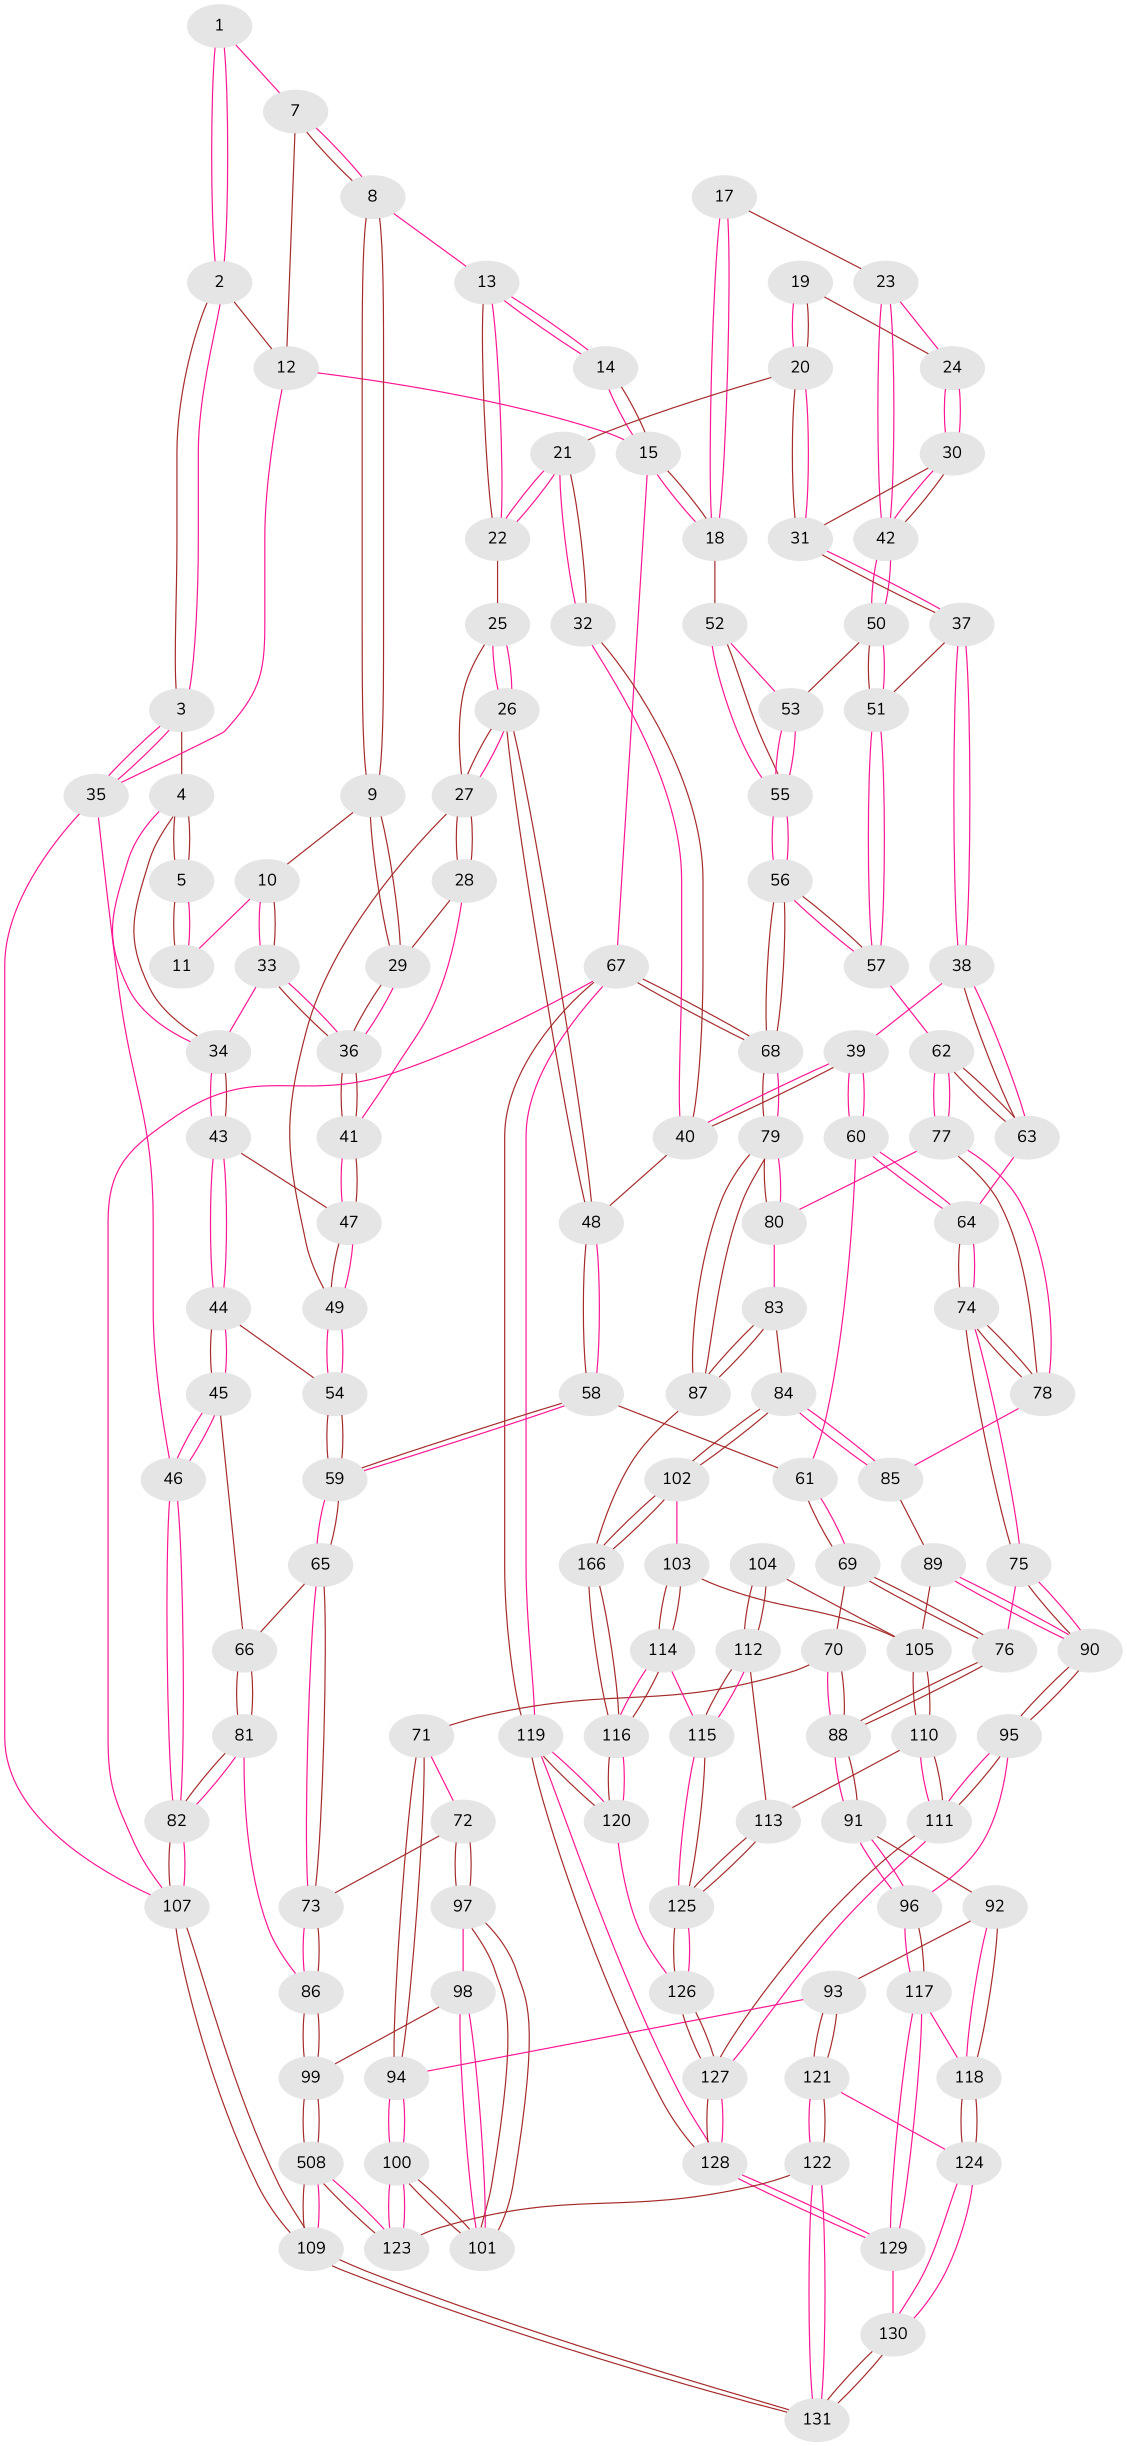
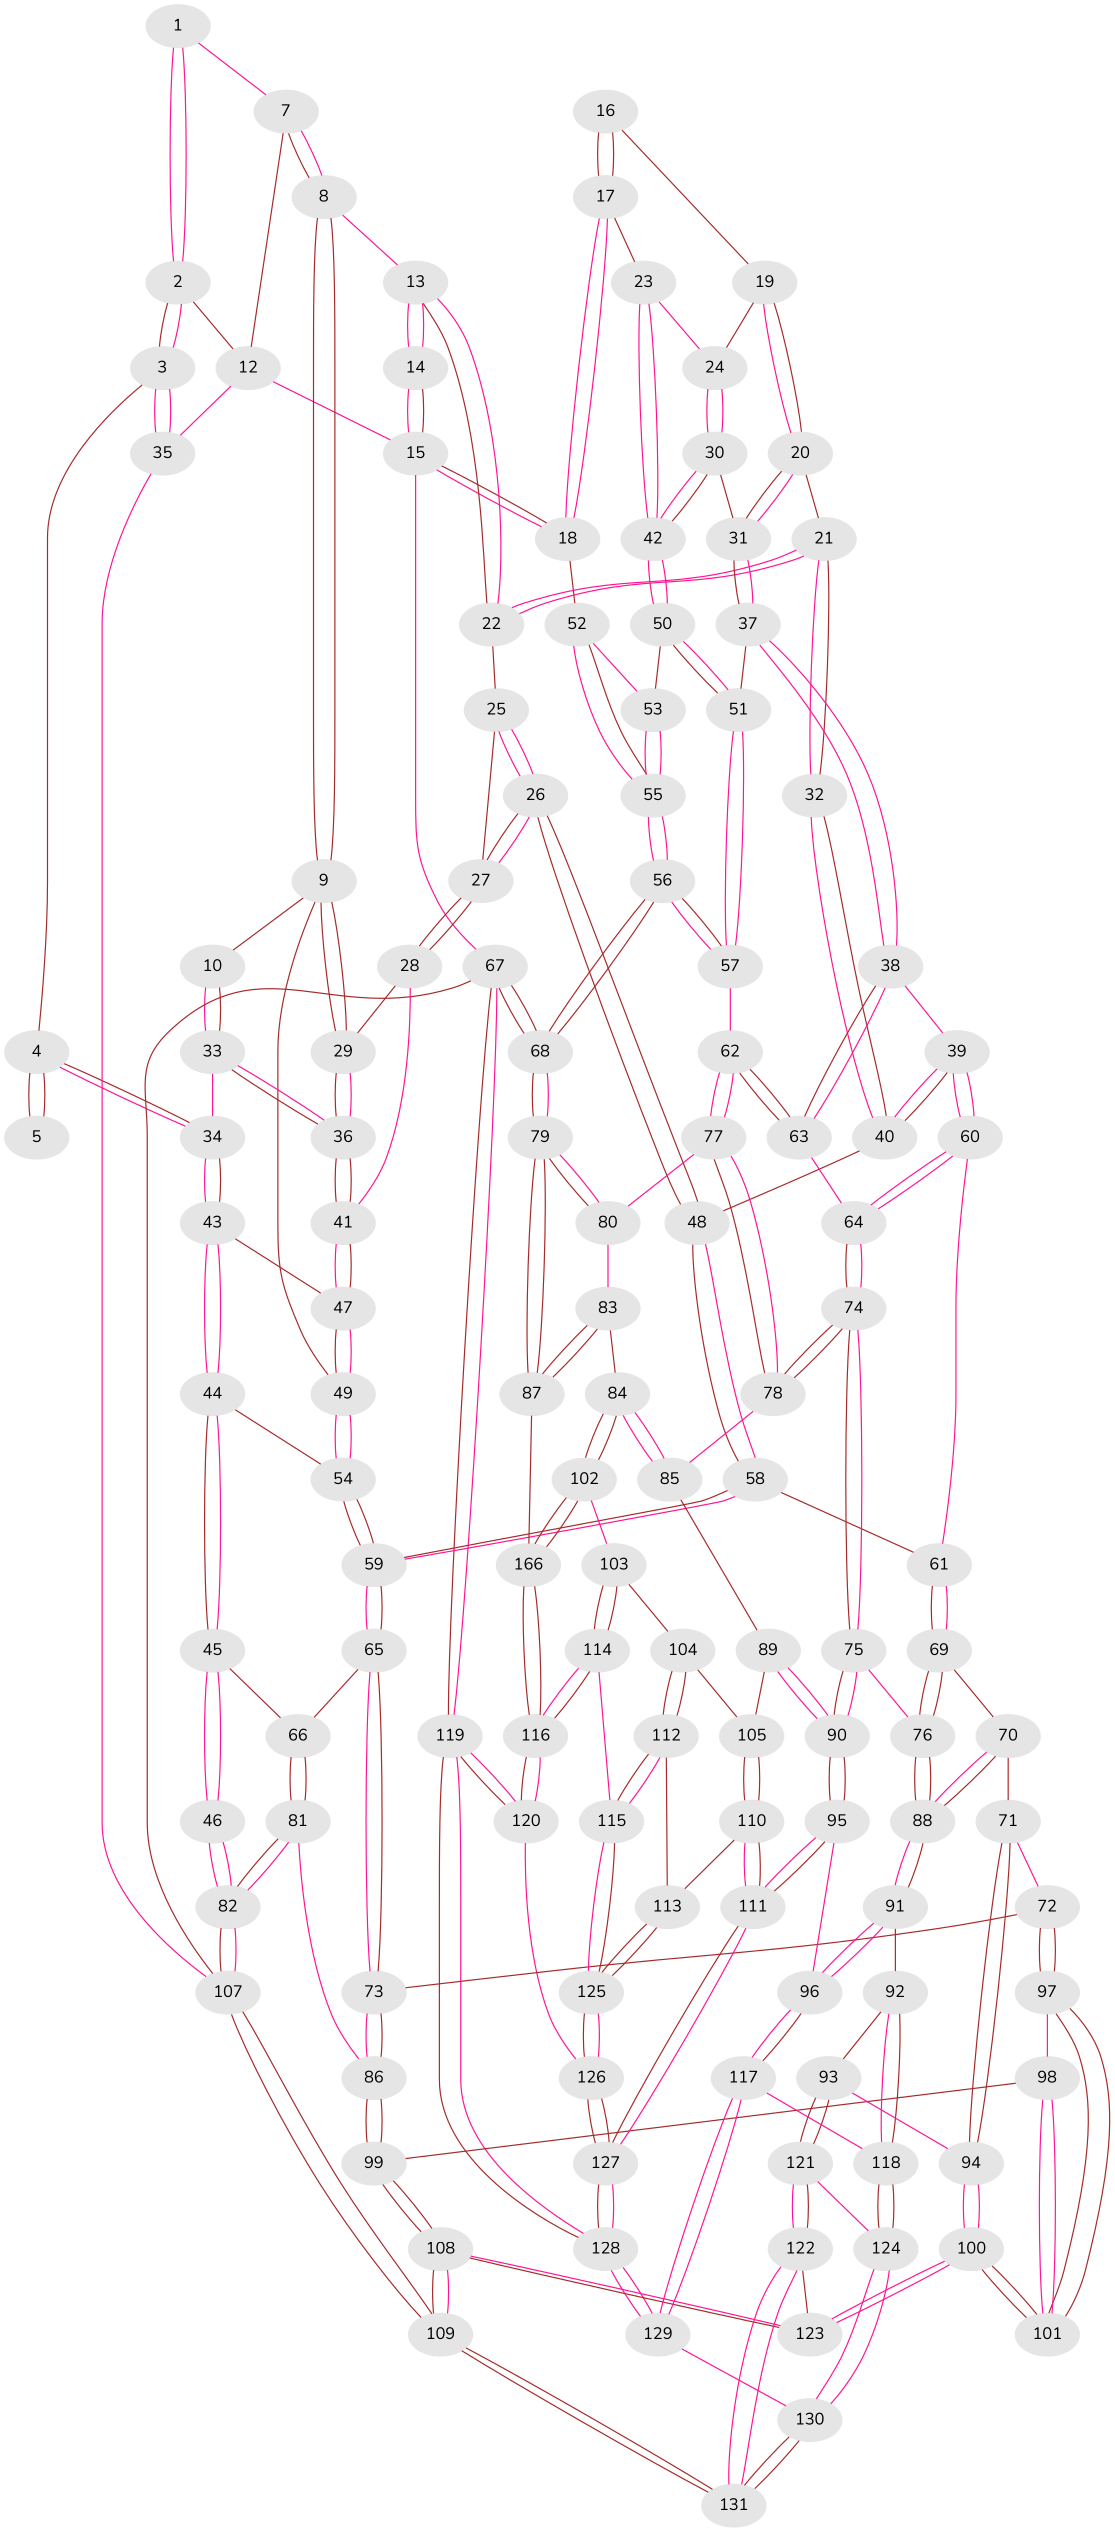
  graph {
    fontname=Nunito
    node [color=gray90 fontname=Nunito style=filled]
    edge [color=brown fontname=Nunito]
    1
    2
    7
    3
    12
    8
    4
    35
    15
    5
    34
    46
    107
-   11
    43
    9
    13
    10
    29
    14
    22
    33
    36
    18
    67
    25
    52
    68
    119
+   16
    17
    19
    23
    20
    24
    42
    53
    55
    21
    31
    30
    32
    37
    40
    26
    27
    50
    48
    28
    49
    58
    41
    54
    47
    38
    51
    44
    82
    109
    39
    63
    57
    60
    64
    61
    45
    66
    59
    81
    62
    56
    65
    79
    77
    69
    73
    74
    70
    76
    78
    80
    75
    86
    120
    128
    87
    71
    88
    72
    94
    91
    97
    100
    98
    101
    99
    90
    85
    95
    83
    89
    n102 [label=166]
    84
    102
    103
    105
-   108 [label=508]
+   108
    116
    92
    96
    110
    111
    93
    118
    117
    121
    124
    122
    123
    127
    129
    104
    114
    112
    115
    113
    131
    125
    126
    130
    1 -- 2 [color=deeppink]
    1 -- 2 [color=deeppink]
    1 -- 7 [color=deeppink]
    2 -- 3
    2 -- 3 [color=deeppink]
    2 -- 12
    7 -- 12
    7 -- 8
    7 -- 8 [color=deeppink]
    3 -- 4
    3 -- 35 [color=deeppink]
    3 -- 35 [color=deeppink]
    12 -- 35 [color=deeppink]
    12 -- 15 [color=deeppink]
    8 -- 9
    8 -- 9
    8 -- 13 [color=deeppink]
    4 -- 5
    4 -- 5
    4 -- 34 [color=deeppink]
    4 -- 34
-   35 -- 46 [color=deeppink]
    35 -- 107 [color=deeppink]
    15 -- 18 [color=deeppink]
    15 -- 18
    15 -- 67 [color=deeppink]
-   5 -- 11
-   5 -- 11 [color=deeppink]
    34 -- 43 [color=deeppink]
    34 -- 43
    46 -- 82 [color=deeppink]
    46 -- 82 [color=deeppink]
    107 -- 109
    107 -- 109
    43 -- 47
    43 -- 44 [color=deeppink]
    43 -- 44 [color=deeppink]
    9 -- 10
    9 -- 29
    9 -- 29
    13 -- 14 [color=deeppink]
    13 -- 14 [color=deeppink]
    13 -- 22
    13 -- 22 [color=deeppink]
-   10 -- 11 [color=deeppink]
    10 -- 33 [color=deeppink]
    10 -- 33
    29 -- 36
    29 -- 36 [color=deeppink]
    14 -- 15 [color=deeppink]
    14 -- 15
    22 -- 25
    33 -- 34 [color=deeppink]
    33 -- 36
    33 -- 36 [color=deeppink]
    36 -- 41
    36 -- 41
    18 -- 52
-   67 -- 107 [color=deeppink]
+   67 -- 107
    67 -- 68
    67 -- 68
    67 -- 119
    67 -- 119 [color=deeppink]
    25 -- 26 [color=deeppink]
    25 -- 26 [color=deeppink]
    25 -- 27
    52 -- 53 [color=deeppink]
    52 -- 55 [color=deeppink]
    52 -- 55
    68 -- 79
    68 -- 79 [color=deeppink]
    119 -- 120
    119 -- 120 [color=deeppink]
    119 -- 128
    119 -- 128 [color=deeppink]
+   16 -- 17
+   16 -- 17
+   16 -- 19
    17 -- 18 [color=deeppink]
    17 -- 18 [color=deeppink]
    17 -- 23
    19 -- 20 [color=deeppink]
    19 -- 20
    19 -- 24
    23 -- 24 [color=deeppink]
    23 -- 42 [color=deeppink]
    23 -- 42 [color=deeppink]
    20 -- 21
    20 -- 31
    20 -- 31 [color=deeppink]
    24 -- 30 [color=deeppink]
    24 -- 30 [color=deeppink]
    42 -- 50 [color=deeppink]
    42 -- 50 [color=deeppink]
    53 -- 55 [color=deeppink]
    53 -- 55 [color=deeppink]
    55 -- 56 [color=deeppink]
    55 -- 56 [color=deeppink]
    21 -- 22 [color=deeppink]
    21 -- 22 [color=deeppink]
    21 -- 32 [color=deeppink]
    21 -- 32
    31 -- 37
    31 -- 37 [color=deeppink]
    30 -- 42 [color=deeppink]
    30 -- 42
    30 -- 31
    32 -- 40 [color=deeppink]
    32 -- 40
    37 -- 38 [color=deeppink]
    37 -- 38 [color=deeppink]
    37 -- 51
    40 -- 48
    26 -- 27
    26 -- 27 [color=deeppink]
    26 -- 48
    26 -- 48
    27 -- 28
    27 -- 28
-   27 -- 49
+   9 -- 49
    50 -- 53
    50 -- 51
    50 -- 51 [color=deeppink]
    48 -- 58
    48 -- 58 [color=deeppink]
    28 -- 29
    28 -- 41 [color=deeppink]
    49 -- 54 [color=deeppink]
    49 -- 54 [color=deeppink]
    58 -- 61
    58 -- 59
    58 -- 59 [color=deeppink]
    41 -- 47 [color=deeppink]
    41 -- 47
    54 -- 59
    54 -- 59
    47 -- 49
    47 -- 49 [color=deeppink]
    38 -- 39 [color=deeppink]
    38 -- 63
    38 -- 63 [color=deeppink]
    51 -- 57 [color=deeppink]
    51 -- 57 [color=deeppink]
    44 -- 54
    44 -- 45
    44 -- 45 [color=deeppink]
    82 -- 107
    82 -- 107 [color=deeppink]
    109 -- 131
    109 -- 131
    39 -- 40 [color=deeppink]
    39 -- 40
    39 -- 60 [color=deeppink]
    39 -- 60 [color=deeppink]
    63 -- 64 [color=deeppink]
    57 -- 62 [color=deeppink]
    60 -- 64 [color=deeppink]
    60 -- 64 [color=deeppink]
    60 -- 61 [color=deeppink]
    64 -- 74
    64 -- 74 [color=deeppink]
    61 -- 69
    61 -- 69 [color=deeppink]
    45 -- 46 [color=deeppink]
    45 -- 46 [color=deeppink]
    45 -- 66
    66 -- 81
    66 -- 81
    59 -- 65 [color=deeppink]
    59 -- 65
    81 -- 82
    81 -- 82 [color=deeppink]
    81 -- 86 [color=deeppink]
    62 -- 63
    62 -- 63
    62 -- 77 [color=deeppink]
    62 -- 77 [color=deeppink]
    56 -- 68
    56 -- 68
    56 -- 57 [color=deeppink]
    56 -- 57
    65 -- 66
    65 -- 73 [color=deeppink]
    65 -- 73
    79 -- 80
    79 -- 80 [color=deeppink]
    79 -- 87
    79 -- 87
    77 -- 78
    77 -- 78 [color=deeppink]
    77 -- 80 [color=deeppink]
    69 -- 70
    69 -- 76
    69 -- 76
    73 -- 86 [color=deeppink]
    73 -- 86
    74 -- 78
    74 -- 78
    74 -- 75
    74 -- 75 [color=deeppink]
    70 -- 71
    70 -- 88 [color=deeppink]
    70 -- 88
    76 -- 88
    76 -- 88
    78 -- 85 [color=deeppink]
    80 -- 83 [color=deeppink]
    75 -- 76 [color=deeppink]
    75 -- 90
    75 -- 90 [color=deeppink]
    86 -- 99
    86 -- 99
    120 -- 126 [color=deeppink]
    128 -- 129 [color=deeppink]
    128 -- 129 [color=deeppink]
    87 -- n102
    71 -- 72 [color=deeppink]
    71 -- 94
    71 -- 94
    88 -- 91 [color=deeppink]
    88 -- 91
    72 -- 73
    72 -- 97
    72 -- 97
    94 -- 100 [color=deeppink]
    94 -- 100 [color=deeppink]
    91 -- 92
    91 -- 96 [color=deeppink]
    91 -- 96 [color=deeppink]
    97 -- 98 [color=deeppink]
    97 -- 101
    97 -- 101
    100 -- 101
    100 -- 101
    100 -- 123 [color=deeppink]
    100 -- 123 [color=deeppink]
    98 -- 101 [color=deeppink]
    98 -- 101 [color=deeppink]
    98 -- 99
    99 -- 108
    99 -- 108
    90 -- 95
    90 -- 95
    85 -- 89
    95 -- 96 [color=deeppink]
    95 -- 111 [color=deeppink]
    95 -- 111
    83 -- 87
    83 -- 87
    83 -- 84
    89 -- 90 [color=deeppink]
    89 -- 90 [color=deeppink]
    89 -- 105
    n102 -- 116
    n102 -- 116
    84 -- 85 [color=deeppink]
    84 -- 85 [color=deeppink]
    84 -- 102
    84 -- 102
    102 -- n102
    102 -- n102
    102 -- 103 [color=deeppink]
-   103 -- 105
+   103 -- 104
    103 -- 114
    103 -- 114
    105 -- 110
    105 -- 110
    108 -- 109
    108 -- 109 [color=deeppink]
    108 -- 123
    108 -- 123 [color=deeppink]
    116 -- 120
    116 -- 120 [color=deeppink]
    92 -- 93
    92 -- 118 [color=deeppink]
    92 -- 118
    96 -- 117 [color=deeppink]
    96 -- 117
    110 -- 111 [color=deeppink]
    110 -- 111
    110 -- 113
    111 -- 127
    111 -- 127 [color=deeppink]
    93 -- 94 [color=deeppink]
    93 -- 121
    93 -- 121
    118 -- 124
    118 -- 124
    117 -- 118 [color=deeppink]
    117 -- 129 [color=deeppink]
    117 -- 129 [color=deeppink]
    121 -- 124 [color=deeppink]
    121 -- 122 [color=deeppink]
    121 -- 122
    124 -- 130 [color=deeppink]
    124 -- 130 [color=deeppink]
    122 -- 123
    122 -- 131 [color=deeppink]
    122 -- 131 [color=deeppink]
    127 -- 128
    127 -- 128 [color=deeppink]
    129 -- 130 [color=deeppink]
    104 -- 105
    104 -- 112
    104 -- 112
    114 -- 116 [color=deeppink]
    114 -- 116
    114 -- 115 [color=deeppink]
    112 -- 115
    112 -- 115 [color=deeppink]
    112 -- 113
    115 -- 125 [color=deeppink]
    115 -- 125
    113 -- 125
    113 -- 125
    125 -- 126
    125 -- 126 [color=deeppink]
    126 -- 127
    126 -- 127
    130 -- 131
    130 -- 131
  }
